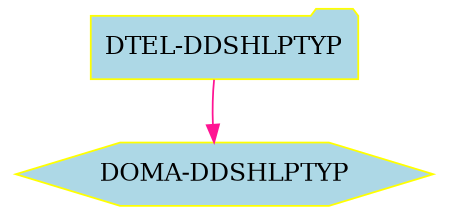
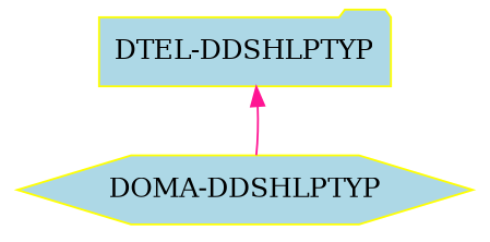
  digraph {
    node [color=yellow style=filled fillcolor=lightblue]
    "DTEL-DDSHLPTYP" [shape=folder]
    "DOMA-DDSHLPTYP" [shape=hexagon]
-   "DTEL-DDSHLPTYP" -> "DOMA-DDSHLPTYP" [color=deeppink]
+   "DOMA-DDSHLPTYP" -> "DTEL-DDSHLPTYP" [color=deeppink]
  }
